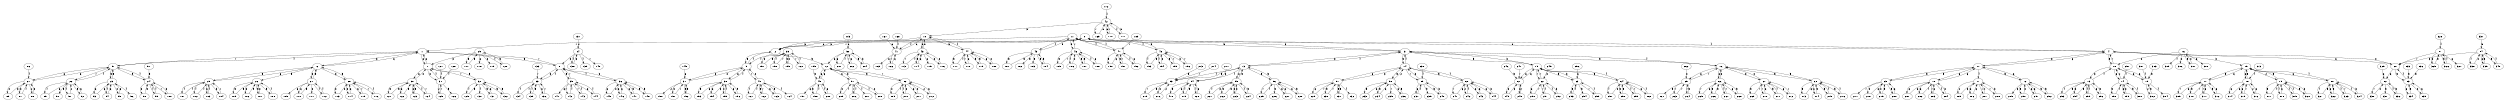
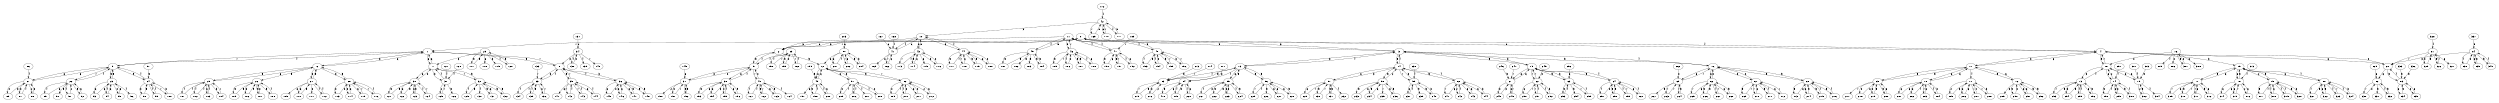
  strict digraph {
    0
    1
    2
    3
    4
    5
    6
    7
    8
    9
    12
    13
    14
    15
    16
    17
    18
    19
    20
    21
    22
    23
    24
    25
    26
    27
    28
    30
    31
    32
    33
    35
    36
    37
    38
    40
    49
    51
    52
    53
    54
    55
    56
    57
    58
    59
    60
    61
    62
    63
    64
    65
    66
    67
    68
    69
    70
    71
    72
    73
    74
    75
    77
    78
    79
    80
    82
    83
    85
    87
    88
    89
    90
    91
    92
    93
    94
    95
    96
    98
    99
    100
    101
    102
    103
    104
    105
    106
    107
    108
    109
    110
    111
    112
    113
    114
    115
    116
    121
    122
    123
    124
    125
    126
    129
    130
    131
    132
    134
    135
    136
    141
    142
    143
    144
    145
    146
    147
    148
    150
    151
    152
    153
    154
    155
    156
    161
    162
    163
    164
    197
    198
    200
    205
    206
    207
    208
    209
    210
    211
    212
    215
    216
    n144 [label=418]
    219
    220
    221
    222
    223
    224
    225
    226
    227
    228
    229
    230
    231
    232
    233
    234
    235
    236
    237
    239
    240
    241
    242
    243
    244
    245
    248
    250
    251
    252
    253
    254
    255
    257
    258
    259
    260
    261
    263
    264
    265
    266
    267
    268
    269
    270
    271
    272
    273
    274
    275
    276
    277
    278
    279
    280
    281
    282
    283
    284
    285
    286
    287
    288
    289
    290
    291
    292
    293
    294
    295
    296
    298
    299
    300
    302
    304
    309
    310
    311
    312
    314
    315
    316
    317
    318
    319
    320
    321
    322
    323
    324
    330
    331
    332
    334
    335
    10
    41
    43
    44
    165
    166
    173
    174
    175
    176
    177
    178
    179
    180
    11
    45
    46
    47
    48
    181
    182
    183
    184
    185
    186
    187
    188
    190
    191
    192
    193
    194
    195
    196
    29
    117
    118
    119
    120
    34
    138
    139
    140
    39
-   157
    158
    159
    160
    42
    169
    170
    171
    50
    201
    202
    204
    76
    305
    306
    307
    308
    81
    325
    326
    327
    84
    338
    339
    340
    86
    97
    127
    128
    133
    137
    149
    167
    168
    172
    189
    199
    203
    213
    214
    217
    238
    246
    247
    249
    256
    262
    297
    301
    303
    313
    328
    329
    333
    336
    337
    0 -> 1 [label=7]
    0 -> 2 [label=3]
    0 -> 3 [label=5]
    0 -> 4 [label=8]
    1 -> 5 [label=7]
    1 -> 6 [label=3]
    1 -> 7 [label=6]
    1 -> 8 [label=5]
    2 -> 0 [label=7]
    2 -> 9 [label=5]
    2 -> 12 [label=5]
    3 -> 0 [label=3]
    3 -> 13 [label=3]
    3 -> 14 [label=5]
    3 -> 15 [label=5]
    3 -> 16 [label=5]
    4 -> 0 [label=4]
    4 -> 17 [label=3]
    4 -> 18 [label=5]
    4 -> 19 [label=3]
    4 -> 20 [label=6]
    5 -> 1 [label=4]
    5 -> 21 [label=6]
    5 -> 22 [label=7]
    5 -> 23 [label=5]
    5 -> 24 [label=9]
    6 -> 1 [label=6]
    6 -> 25 [label=5]
    6 -> 26 [label=5]
    6 -> 27 [label=3]
    6 -> 28 [label=3]
    7 -> 1 [label=6]
    7 -> 30 [label=6]
    7 -> 31 [label=3]
    7 -> 32 [label=7]
    8 -> 1 [label=7]
    8 -> 33 [label=3]
    8 -> 35 [label=5]
    8 -> 36 [label=4]
    9 -> 2 [label=4]
    9 -> 37 [label=3]
    9 -> 38 [label=6]
    9 -> 40 [label=7]
    12 -> 49 [label=6]
    12 -> 51 [label=6]
    12 -> 52 [label=5]
    13 -> 3 [label=4]
    13 -> 53 [label=4]
    13 -> 54 [label=4]
    13 -> 55 [label=6]
    13 -> 56 [label=5]
    14 -> 3 [label=4]
    14 -> 57 [label=6]
    14 -> 58 [label=5]
    14 -> 59 [label=7]
    14 -> 60 [label=5]
    15 -> 3 [label=3]
    15 -> 61 [label=6]
    15 -> 62 [label=7]
    15 -> 63 [label=5]
    15 -> 64 [label=5]
    16 -> 3 [label=4]
    16 -> 65 [label=6]
    16 -> 66 [label=6]
    16 -> 67 [label=3]
    16 -> 68 [label=5]
    17 -> 4 [label=6]
    17 -> 69 [label=5]
    17 -> 70 [label=6]
    17 -> 71 [label=4]
    17 -> 72 [label=5]
    18 -> 4 [label=7]
    18 -> 73 [label=3]
    18 -> 74 [label=6]
    18 -> 75 [label=6]
    19 -> 77 [label=5]
    19 -> 78 [label=6]
    19 -> 79 [label=2]
    19 -> 80 [label=6]
    20 -> 4 [label=8]
    20 -> 82 [label=6]
    20 -> 83 [label=5]
    21 -> 5 [label=6]
    21 -> 85 [label=8]
    21 -> 87 [label=3]
    21 -> 88 [label=2]
    22 -> 5 [label=4]
    22 -> 89 [label=4]
    22 -> 90 [label=5]
    22 -> 91 [label=4]
    22 -> 92 [label=5]
    23 -> 5 [label=5]
    23 -> 93 [label=6]
    23 -> 94 [label=4]
    23 -> 95 [label=8]
    23 -> 96 [label=4]
    24 -> 5 [label=4]
    24 -> 98 [label=3]
    24 -> 99 [label=4]
    24 -> 100 [label=7]
    25 -> 6 [label=6]
    25 -> 101 [label=4]
    25 -> 102 [label=4]
    25 -> 103 [label=6]
    25 -> 104 [label=3]
    26 -> 105 [label=5]
    26 -> 106 [label=3]
    26 -> 107 [label=5]
    26 -> 108 [label=5]
    27 -> 6 [label=5]
    27 -> 109 [label=6]
    27 -> 110 [label=6]
    27 -> 111 [label=3]
    27 -> 112 [label=4]
    28 -> 6 [label=5]
    28 -> 113 [label=3]
    28 -> 114 [label=3]
    28 -> 115 [label=6]
    28 -> 116 [label=7]
    30 -> 7 [label=8]
    30 -> 121 [label=5]
    30 -> 122 [label=6]
    30 -> 123 [label=6]
    30 -> 124 [label=4]
    31 -> 7 [label=4]
    31 -> 125 [label=2]
    31 -> 126 [label=5]
    32 -> 7 [label=5]
    32 -> 129 [label=4]
    32 -> 130 [label=4]
    32 -> 131 [label=5]
    32 -> 132 [label=5]
    33 -> 8 [label=4]
    33 -> 134 [label=4]
    33 -> 135 [label=4]
    33 -> 136 [label=6]
    35 -> 8 [label=7]
    35 -> 141 [label=6]
    35 -> 142 [label=7]
    35 -> 143 [label=7]
    35 -> 144 [label=6]
    36 -> 8 [label=3]
    36 -> 145 [label=6]
    36 -> 146 [label=6]
    36 -> 147 [label=6]
    36 -> 148 [label=5]
    37 -> 9 [label=8]
    37 -> 150 [label=2]
    37 -> 151 [label=3]
    37 -> 152 [label=5]
    38 -> 9 [label=4]
    38 -> 153 [label=5]
    38 -> 154 [label=6]
    38 -> 155 [label=8]
    38 -> 156 [label=6]
    40 -> 9 [label=8]
    40 -> 161 [label=4]
    40 -> 162 [label=5]
    40 -> 163 [label=6]
    40 -> 164 [label=4]
    49 -> 12 [label=6]
    49 -> 197 [label=6]
    49 -> 198 [label=5]
    49 -> 200 [label=4]
    51 -> 12 [label=3]
    51 -> 205 [label=3]
    51 -> 206 [label=1]
    51 -> 207 [label=4]
    51 -> 208 [label=4]
    52 -> 12 [label=7]
    52 -> 209 [label=8]
    52 -> 210 [label=4]
    52 -> 211 [label=6]
    52 -> 212 [label=2]
    53 -> 13 [label=5]
    53 -> 215 [label=7]
    53 -> 216 [label=3]
    54 -> n144 [label=5]
    54 -> 219 [label=4]
    54 -> 220 [label=4]
    55 -> 13 [label=5]
    55 -> 221 [label=4]
    55 -> 222 [label=5]
    55 -> 223 [label=3]
    55 -> 224 [label=4]
    56 -> 13 [label=5]
    56 -> 225 [label=7]
    56 -> 226 [label=5]
    56 -> 227 [label=6]
    56 -> 228 [label=6]
    57 -> 14 [label=3]
    57 -> 229 [label=6]
    57 -> 230 [label=5]
    57 -> 231 [label=5]
    57 -> 232 [label=4]
    58 -> 14 [label=2]
    58 -> 233 [label=5]
    58 -> 234 [label=5]
    58 -> 235 [label=7]
    58 -> 236 [label=6]
    59 -> 14 [label=3]
    59 -> 237 [label=6]
    59 -> 239 [label=9]
    59 -> 240 [label=5]
    60 -> 14 [label=4]
    60 -> 241 [label=7]
    60 -> 242 [label=2]
    60 -> 243 [label=6]
    60 -> 244 [label=6]
    61 -> 15 [label=6]
    61 -> 245 [label=3]
    61 -> 248 [label=6]
    62 -> 15 [label=7]
    62 -> 250 [label=6]
    62 -> 251 [label=7]
    62 -> 252 [label=4]
    63 -> 15 [label=3]
    63 -> 253 [label=5]
    63 -> 254 [label=5]
    63 -> 255 [label=7]
    64 -> 15 [label=4]
    64 -> 257 [label=4]
    64 -> 258 [label=5]
    64 -> 259 [label=4]
    64 -> 260 [label=6]
    65 -> 16 [label=7]
    65 -> 261 [label=5]
    65 -> 263 [label=7]
    65 -> 264 [label=7]
    66 -> 16 [label=3]
    66 -> 265 [label=7]
    66 -> 266 [label=5]
    66 -> 267 [label=4]
    66 -> 268 [label=6]
    67 -> 16 [label=8]
    67 -> 269 [label=5]
    67 -> 270 [label=7]
    67 -> 271 [label=5]
    67 -> 272 [label=6]
    68 -> 16 [label=5]
    68 -> 273 [label=5]
    68 -> 274 [label=6]
    68 -> 275 [label=5]
    68 -> 276 [label=5]
    69 -> 17 [label=5]
    69 -> 277 [label=7]
    69 -> 278 [label=8]
    69 -> 279 [label=8]
    69 -> 280 [label=5]
    70 -> 17 [label=6]
    70 -> 281 [label=6]
    70 -> 282 [label=6]
    70 -> 283 [label=7]
    70 -> 284 [label=4]
    71 -> 285 [label=2]
    71 -> 286 [label=6]
    71 -> 287 [label=1]
    71 -> 288 [label=7]
    72 -> 17 [label=6]
    72 -> 289 [label=3]
    72 -> 290 [label=5]
    72 -> 291 [label=6]
    72 -> 292 [label=5]
    73 -> 18 [label=4]
    73 -> 293 [label=4]
    73 -> 294 [label=3]
    73 -> 295 [label=4]
    73 -> 296 [label=6]
    74 -> 18 [label=2]
    74 -> 298 [label=5]
    74 -> 299 [label=6]
    74 -> 300 [label=5]
    75 -> 18 [label=6]
    75 -> 302 [label=2]
    75 -> 304 [label=4]
    77 -> 19 [label=6]
    77 -> 309 [label=7]
    77 -> 310 [label=5]
    77 -> 311 [label=7]
    77 -> 312 [label=5]
    78 -> 19 [label=5]
    78 -> 314 [label=6]
    78 -> 315 [label=6]
    78 -> 316 [label=2]
    79 -> 19 [label=5]
    79 -> 317 [label=5]
    79 -> 318 [label=4]
    79 -> 319 [label=4]
    79 -> 320 [label=5]
    80 -> 19 [label=4]
    80 -> 321 [label=4]
    80 -> 322 [label=6]
    80 -> 323 [label=4]
    80 -> 324 [label=4]
    82 -> 330 [label=7]
    82 -> 331 [label=5]
    82 -> 332 [label=4]
    83 -> 20 [label=4]
    83 -> 334 [label=6]
    83 -> 335 [label=8]
    85 -> 21 [label=3]
    87 -> 21 [label=4]
    88 -> 21 [label=3]
    89 -> 22 [label=6]
    91 -> 22 [label=2]
    92 -> 22 [label=6]
    93 -> 23 [label=6]
    94 -> 23 [label=6]
    95 -> 23 [label=6]
    98 -> 24 [label=5]
    99 -> 24 [label=4]
    100 -> 24 [label=3]
    101 -> 25 [label=4]
    102 -> 25 [label=4]
    103 -> 25 [label=4]
    104 -> 25 [label=1]
    105 -> 26 [label=5]
    106 -> 26 [label=9]
    107 -> 26 [label=8]
    108 -> 26 [label=4]
    110 -> 27 [label=5]
    112 -> 27 [label=4]
    113 -> 28 [label=8]
    114 -> 28 [label=6]
    115 -> 28 [label=7]
    116 -> 28 [label=4]
    121 -> 30 [label=5]
    122 -> 30 [label=5]
    123 -> 30 [label=5]
    124 -> 30 [label=7]
    125 -> 31 [label=7]
    129 -> 32 [label=5]
    131 -> 32 [label=6]
    132 -> 32 [label=5]
    134 -> 33 [label=4]
    135 -> 33 [label=5]
    136 -> 33 [label=7]
    142 -> 35 [label=4]
    143 -> 35 [label=4]
    144 -> 35 [label=4]
    145 -> 36 [label=8]
    146 -> 36 [label=6]
    147 -> 36 [label=5]
    148 -> 36 [label=5]
    151 -> 37 [label=1]
    152 -> 37 [label=5]
    153 -> 38 [label=6]
    154 -> 38 [label=3]
    155 -> 38 [label=4]
    156 -> 38 [label=9]
    161 -> 40 [label=4]
    162 -> 40 [label=7]
    163 -> 40 [label=5]
    198 -> 49 [label=4]
    200 -> 49 [label=6]
    205 -> 51 [label=4]
    206 -> 51 [label=4]
    208 -> 51 [label=8]
    209 -> 52 [label=4]
    210 -> 52 [label=3]
    211 -> 52 [label=8]
    212 -> 52 [label=6]
    215 -> 53 [label=5]
    216 -> 53 [label=2]
    n144 -> 54 [label=6]
    219 -> 54 [label=5]
    220 -> 54 [label=6]
    221 -> 55 [label=3]
    222 -> 55 [label=5]
    223 -> 55 [label=3]
    224 -> 55 [label=5]
    225 -> 56 [label=4]
    227 -> 56 [label=6]
    228 -> 56 [label=5]
    229 -> 57 [label=7]
    230 -> 57 [label=7]
    231 -> 57 [label=5]
    233 -> 58 [label=6]
    234 -> 58 [label=6]
    236 -> 58 [label=5]
    237 -> 59 [label=4]
    240 -> 59 [label=3]
    241 -> 60 [label=6]
    242 -> 60 [label=4]
    243 -> 60 [label=6]
    244 -> 60 [label=3]
    245 -> 61 [label=3]
    248 -> 61 [label=7]
    250 -> 62 [label=7]
    251 -> 62 [label=4]
    252 -> 62 [label=3]
    253 -> 63 [label=4]
    255 -> 63 [label=4]
    257 -> 64 [label=8]
    258 -> 64 [label=5]
    259 -> 64 [label=7]
    260 -> 64 [label=4]
    263 -> 65 [label=7]
    264 -> 65 [label=5]
    265 -> 66 [label=6]
    266 -> 66 [label=5]
    267 -> 66 [label=7]
    268 -> 66 [label=5]
    269 -> 67 [label=7]
    270 -> 67 [label=6]
    271 -> 67 [label=4]
    272 -> 67 [label=1]
    273 -> 68 [label=6]
    274 -> 68 [label=5]
    275 -> 68 [label=4]
    276 -> 68 [label=4]
    278 -> 69 [label=6]
    279 -> 69 [label=5]
    280 -> 69 [label=6]
    281 -> 70 [label=6]
    282 -> 70 [label=4]
    283 -> 70 [label=6]
    284 -> 70 [label=3]
    285 -> 71 [label=3]
    286 -> 71 [label=6]
    287 -> 71 [label=0]
    288 -> 71 [label=3]
    290 -> 72 [label=3]
    291 -> 72 [label=6]
    292 -> 72 [label=5]
    293 -> 73 [label=5]
    294 -> 73 [label=5]
    295 -> 73 [label=4]
    296 -> 73 [label=5]
    298 -> 74 [label=4]
    299 -> 74 [label=3]
    300 -> 74 [label=4]
    302 -> 75 [label=5]
    309 -> 77 [label=6]
    310 -> 77 [label=7]
    311 -> 77 [label=6]
    312 -> 77 [label=6]
    314 -> 78 [label=6]
    315 -> 78 [label=7]
    316 -> 78 [label=6]
    317 -> 79 [label=4]
    318 -> 79 [label=6]
    319 -> 79 [label=4]
    320 -> 79 [label=3]
    321 -> 80 [label=5]
    322 -> 80 [label=5]
    323 -> 80 [label=7]
    324 -> 80 [label=3]
    330 -> 82 [label=8]
    332 -> 82 [label=5]
    334 -> 83 [label=5]
    335 -> 83 [label=6]
    10 -> 2 [label=3]
    10 -> 41 [label=4]
    10 -> 43 [label=3]
    10 -> 44 [label=3]
    41 -> 10 [label=6]
    41 -> 165 [label=6]
    41 -> 166 [label=7]
    43 -> 10 [label=8]
    43 -> 173 [label=7]
    43 -> 174 [label=5]
    43 -> 175 [label=6]
    43 -> 176 [label=3]
    44 -> 10 [label=4]
    44 -> 177 [label=5]
    44 -> 178 [label=7]
    44 -> 179 [label=5]
    44 -> 180 [label=6]
    166 -> 41 [label=6]
    173 -> 43 [label=4]
    174 -> 43 [label=6]
    176 -> 43 [label=8]
    177 -> 44 [label=4]
    178 -> 44 [label=6]
    179 -> 44 [label=5]
    180 -> 44 [label=8]
    11 -> 2 [label=6]
    11 -> 45 [label=4]
    11 -> 46 [label=5]
    11 -> 47 [label=4]
    11 -> 48 [label=4]
    45 -> 11 [label=5]
    45 -> 181 [label=5]
    45 -> 182 [label=5]
    45 -> 183 [label=5]
    45 -> 184 [label=5]
    46 -> 11 [label=7]
    46 -> 185 [label=5]
    46 -> 186 [label=4]
    46 -> 187 [label=5]
    46 -> 188 [label=4]
    47 -> 11 [label=4]
    47 -> 190 [label=5]
    47 -> 191 [label=5]
    47 -> 192 [label=4]
    48 -> 11 [label=5]
    48 -> 193 [label=4]
    48 -> 194 [label=4]
    48 -> 195 [label=5]
    48 -> 196 [label=3]
    181 -> 45 [label=5]
    184 -> 45 [label=5]
    185 -> 46 [label=7]
    186 -> 46 [label=8]
    187 -> 46 [label=5]
    188 -> 46 [label=6]
    190 -> 47 [label=6]
    191 -> 47 [label=7]
    192 -> 47 [label=6]
    193 -> 48 [label=5]
    194 -> 48 [label=3]
    195 -> 48 [label=7]
    196 -> 48 [label=7]
    29 -> 7 [label=3]
    29 -> 117 [label=5]
    29 -> 118 [label=6]
    29 -> 119 [label=3]
    29 -> 120 [label=4]
    117 -> 29 [label=5]
    120 -> 29 [label=5]
    34 -> 8 [label=3]
    34 -> 138 [label=4]
    34 -> 139 [label=4]
    34 -> 140 [label=7]
    138 -> 34 [label=3]
    39 -> 9 [label=4]
-   39 -> 157 [label=3]
    39 -> 158 [label=4]
    39 -> 159 [label=5]
    39 -> 160 [label=7]
-   157 -> 39 [label=5]
    158 -> 39 [label=7]
    159 -> 39 [label=8]
    160 -> 39 [label=4]
    42 -> 10 [label=3]
    42 -> 169 [label=7]
    42 -> 170 [label=6]
    42 -> 171 [label=4]
    169 -> 42 [label=8]
    170 -> 42 [label=7]
    171 -> 42 [label=3]
    50 -> 12 [label=6]
    50 -> 201 [label=6]
    50 -> 202 [label=7]
    50 -> 204 [label=5]
    201 -> 50 [label=4]
    202 -> 50 [label=6]
    204 -> 50 [label=3]
    76 -> 18 [label=8]
    76 -> 305 [label=4]
    76 -> 306 [label=8]
    76 -> 307 [label=5]
    76 -> 308 [label=6]
    307 -> 76 [label=8]
    81 -> 20 [label=7]
    81 -> 325 [label=3]
    81 -> 326 [label=5]
    81 -> 327 [label=6]
    325 -> 81 [label=5]
    326 -> 81 [label=4]
    84 -> 20 [label=3]
    84 -> 338 [label=4]
    84 -> 339 [label=6]
    84 -> 340 [label=5]
    338 -> 84 [label=8]
    339 -> 84 [label=5]
    340 -> 84 [label=4]
    86 -> 21 [label=4]
    97 -> 24 [label=5]
    127 -> 31 [label=4]
    128 -> 31 [label=4]
    133 -> 33 [label=7]
    137 -> 34 [label=2]
    149 -> 37 [label=6]
    167 -> 41 [label=6]
    168 -> 41 [label=4]
    172 -> 42 [label=4]
    189 -> 47 [label=7]
    199 -> 49 [label=5]
    203 -> 50 [label=6]
    213 -> 53 [label=5]
    214 -> 53 [label=7]
    217 -> 54 [label=3]
    238 -> 59 [label=4]
    246 -> 61 [label=5]
    247 -> 61 [label=7]
    249 -> 62 [label=3]
    256 -> 63 [label=6]
    262 -> 65 [label=8]
    297 -> 74 [label=4]
    301 -> 75 [label=4]
    303 -> 75 [label=5]
    313 -> 78 [label=4]
    328 -> 81 [label=4]
    329 -> 82 [label=6]
    333 -> 83 [label=5]
    336 -> 83 [label=5]
    337 -> 84 [label=5]
  }
